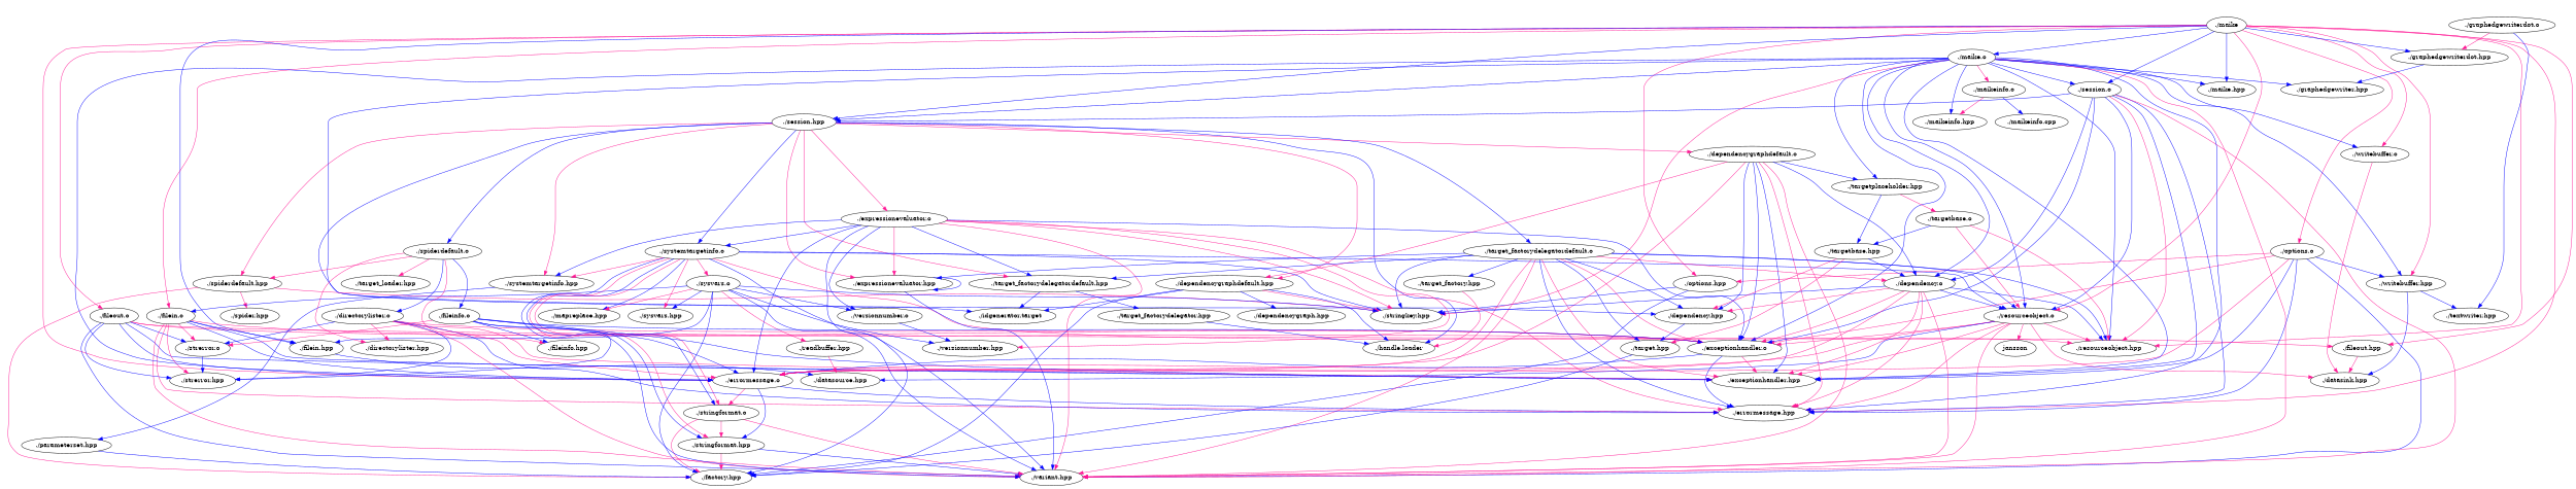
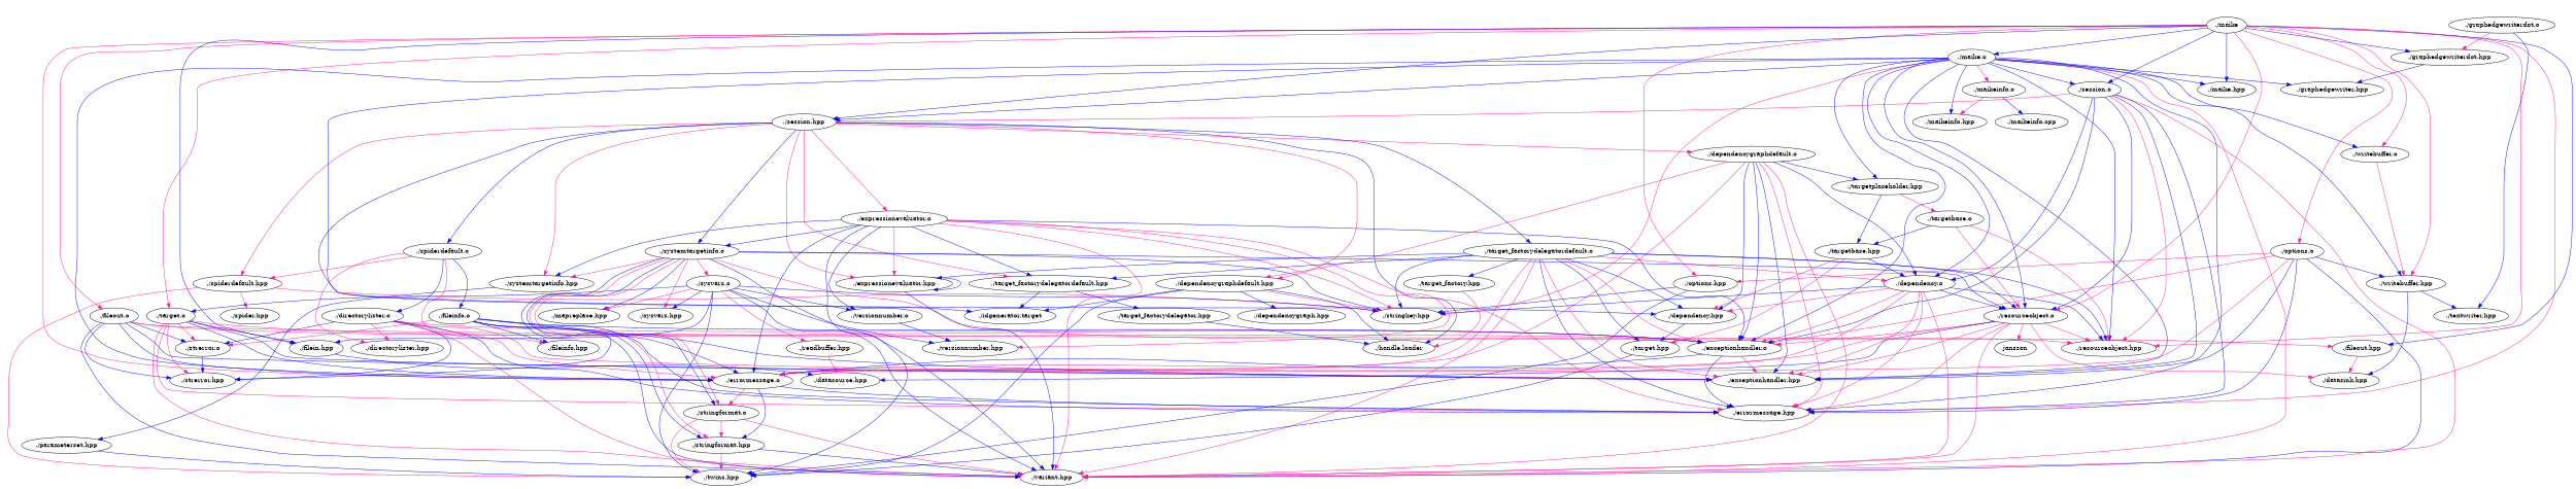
  digraph {
    edge [color=blue]
    "./maike"
    "./errormessage.hpp"
    "./errormessage.o"
    "./options.hpp"
    "./options.o"
    "./fileout.hpp"
    "./fileout.o"
    "./filein.hpp"
-   "./filein.o"
+   "./filein.o" [label="./target.o"]
    "./resourceobject.hpp"
    "./resourceobject.o"
    "./session.hpp"
    "./session.o"
    "./maike.hpp"
    "./maike.o"
    "./writebuffer.hpp"
    "./writebuffer.o"
    "./graphedgewriterdot.hpp"
    "./stringformat.hpp"
    "./stringformat.o"
    "./stringkey.hpp"
-   "./twins.hpp" [label="./factory.hpp"]
+   "./twins.hpp"
    "./variant.hpp"
    "./exceptionhandler.hpp"
    "./exceptionhandler.o"
    "./datasink.hpp"
    "./strerror.hpp"
    "./strerror.o"
    "./datasource.hpp"
    jansson
    "./systemtargetinfo.hpp"
    "./systemtargetinfo.o"
    n33 [label="./handle.loader"]
    "./expressionevaluator.hpp"
    "./expressionevaluator.o"
    n36 [label="./idgenerator.target"]
    "./spiderdefault.hpp"
    "./spiderdefault.o"
    "./dependencygraphdefault.hpp"
    "./dependencygraphdefault.o"
    "./target_factorydelegatordefault.hpp"
    "./target_factorydelegatordefault.o"
    "./dependency.o"
    "./graphedgewriter.hpp"
    "./maikeinfo.hpp"
    "./maikeinfo.o"
    "./targetplaceholder.hpp"
    "./dependency.hpp"
    "./textwriter.hpp"
    "./graphedgewriterdot.o"
    "./parameterset.hpp"
    "./sysvars.hpp"
    "./sysvars.o"
    "./mapreplace.hpp"
    "./versionnumber.hpp"
    "./versionnumber.o"
    "./spider.hpp"
    "./directorylister.hpp"
    "./directorylister.o"
    "./fileinfo.hpp"
    "./fileinfo.o"
-   "./target_loader.hpp"
    "./dependencygraph.hpp"
    "./target_factorydelegator.hpp"
    "./target.hpp"
    "./target_factory.hpp"
    "./maikeinfo.cpp"
    "./targetbase.hpp"
    "./targetbase.o"
    "./readbuffer.hpp"
    "./maike" -> "./errormessage.hpp" [color=deeppink]
    "./maike" -> "./errormessage.o" [color=deeppink]
    "./maike" -> "./options.hpp" [color=deeppink]
    "./maike" -> "./options.o" [color=deeppink]
-   "./maike" -> "./fileout.hpp" [color=deeppink]
+   "./maike" -> "./fileout.hpp"
    "./maike" -> "./fileout.o" [color=deeppink]
    "./maike" -> "./filein.hpp"
    "./maike" -> "./filein.o" [color=deeppink]
    "./maike" -> "./resourceobject.hpp" [color=deeppink]
    "./maike" -> "./resourceobject.o" [color=deeppink]
    "./maike" -> "./session.hpp"
    "./maike" -> "./session.o"
    "./maike" -> "./maike.hpp"
    "./maike" -> "./maike.o"
    "./maike" -> "./writebuffer.hpp" [color=deeppink]
    "./maike" -> "./writebuffer.o" [color=deeppink]
    "./maike" -> "./graphedgewriterdot.hpp"
    "./errormessage.o" -> "./errormessage.hpp"
    "./errormessage.o" -> "./stringformat.hpp"
    "./errormessage.o" -> "./stringformat.o" [color=deeppink]
    "./options.hpp" -> "./stringkey.hpp"
    "./options.hpp" -> "./twins.hpp"
    "./options.o" -> "./errormessage.hpp"
    "./options.o" -> "./errormessage.o" [color=deeppink]
    "./options.o" -> "./options.hpp" [color=deeppink]
    "./options.o" -> "./writebuffer.hpp"
    "./options.o" -> "./variant.hpp"
    "./options.o" -> "./exceptionhandler.hpp"
    "./options.o" -> "./exceptionhandler.o" [color=deeppink]
    "./fileout.hpp" -> "./datasink.hpp" [color=deeppink]
    "./fileout.o" -> "./errormessage.o"
    "./fileout.o" -> "./fileout.hpp" [color=deeppink]
    "./fileout.o" -> "./variant.hpp"
    "./fileout.o" -> "./exceptionhandler.hpp"
    "./fileout.o" -> "./exceptionhandler.o" [color=deeppink]
    "./fileout.o" -> "./strerror.hpp"
    "./fileout.o" -> "./strerror.o"
    "./filein.hpp" -> "./datasource.hpp"
    "./filein.o" -> "./errormessage.hpp" [color=deeppink]
    "./filein.o" -> "./errormessage.o"
    "./filein.o" -> "./filein.hpp"
    "./filein.o" -> "./variant.hpp" [color=deeppink]
    "./filein.o" -> "./exceptionhandler.hpp"
    "./filein.o" -> "./exceptionhandler.o" [color=deeppink]
    "./filein.o" -> "./strerror.hpp" [color=deeppink]
    "./filein.o" -> "./strerror.o" [color=deeppink]
    "./resourceobject.o" -> "./errormessage.hpp" [color=deeppink]
    "./resourceobject.o" -> "./errormessage.o" [color=deeppink]
    "./resourceobject.o" -> "./resourceobject.hpp" [color=deeppink]
    "./resourceobject.o" -> "./variant.hpp" [color=deeppink]
    "./resourceobject.o" -> "./exceptionhandler.hpp" [color=deeppink]
    "./resourceobject.o" -> "./exceptionhandler.o" [color=deeppink]
    "./resourceobject.o" -> "./datasink.hpp" [color=deeppink]
    "./resourceobject.o" -> "./datasource.hpp"
    "./resourceobject.o" -> jansson [color=deeppink]
    "./session.hpp" -> "./systemtargetinfo.hpp" [color=deeppink]
    "./session.hpp" -> "./systemtargetinfo.o"
    "./session.hpp" -> n33
    "./session.hpp" -> "./expressionevaluator.hpp" [color=deeppink]
    "./session.hpp" -> "./expressionevaluator.o" [color=deeppink]
    "./session.hpp" -> n36
    "./session.hpp" -> "./spiderdefault.hpp" [color=deeppink]
    "./session.hpp" -> "./spiderdefault.o"
    "./session.hpp" -> "./dependencygraphdefault.hpp" [color=deeppink]
    "./session.hpp" -> "./dependencygraphdefault.o" [color=deeppink]
    "./session.hpp" -> "./target_factorydelegatordefault.hpp" [color=deeppink]
    "./session.hpp" -> "./target_factorydelegatordefault.o"
    "./session.o" -> "./errormessage.hpp"
    "./session.o" -> "./resourceobject.hpp" [color=deeppink]
    "./session.o" -> "./resourceobject.o"
-   "./session.o" -> "./session.hpp"
+   "./session.o" -> "./session.hpp" [color=deeppink]
    "./session.o" -> "./variant.hpp" [color=deeppink]
    "./session.o" -> "./exceptionhandler.hpp"
    "./session.o" -> "./exceptionhandler.o"
    "./session.o" -> "./dependency.o"
    "./maike.o" -> "./errormessage.hpp"
    "./maike.o" -> "./errormessage.o"
    "./maike.o" -> "./resourceobject.hpp"
    "./maike.o" -> "./resourceobject.o"
    "./maike.o" -> "./session.hpp"
    "./maike.o" -> "./session.o"
    "./maike.o" -> "./maike.hpp"
    "./maike.o" -> "./writebuffer.hpp"
    "./maike.o" -> "./writebuffer.o"
    "./maike.o" -> "./stringkey.hpp" [color=deeppink]
    "./maike.o" -> "./variant.hpp" [color=deeppink]
    "./maike.o" -> "./exceptionhandler.hpp"
    "./maike.o" -> "./exceptionhandler.o"
    "./maike.o" -> "./dependency.o"
    "./maike.o" -> "./graphedgewriter.hpp"
    "./maike.o" -> "./maikeinfo.hpp"
    "./maike.o" -> "./maikeinfo.o" [color=deeppink]
    "./maike.o" -> "./targetplaceholder.hpp"
    "./maike.o" -> "./dependency.hpp"
    "./writebuffer.hpp" -> "./datasink.hpp"
    "./writebuffer.hpp" -> "./textwriter.hpp"
-   "./writebuffer.o" -> "./datasink.hpp" [color=deeppink]
+   "./writebuffer.o" -> "./writebuffer.hpp" [color=deeppink]
    "./graphedgewriterdot.hpp" -> "./graphedgewriter.hpp"
    "./stringformat.hpp" -> "./twins.hpp" [color=deeppink]
    "./stringformat.hpp" -> "./variant.hpp"
    "./stringformat.o" -> "./stringformat.hpp" [color=deeppink]
    "./stringformat.o" -> "./twins.hpp" [color=deeppink]
    "./stringformat.o" -> "./variant.hpp" [color=deeppink]
    "./exceptionhandler.o" -> "./errormessage.hpp"
    "./exceptionhandler.o" -> "./errormessage.o"
    "./exceptionhandler.o" -> "./exceptionhandler.hpp" [color=deeppink]
    "./strerror.o" -> "./strerror.hpp"
    "./systemtargetinfo.hpp" -> "./parameterset.hpp"
    "./systemtargetinfo.o" -> "./resourceobject.hpp" [color=deeppink]
    "./systemtargetinfo.o" -> "./resourceobject.o"
    "./systemtargetinfo.o" -> "./stringformat.hpp"
    "./systemtargetinfo.o" -> "./stringformat.hpp" [color=deeppink]
    "./systemtargetinfo.o" -> "./stringformat.o"
    "./systemtargetinfo.o" -> "./stringformat.o" [color=deeppink]
    "./systemtargetinfo.o" -> "./stringkey.hpp"
    "./systemtargetinfo.o" -> "./variant.hpp"
    "./systemtargetinfo.o" -> "./systemtargetinfo.hpp" [color=deeppink]
    "./systemtargetinfo.o" -> "./sysvars.hpp" [color=deeppink]
    "./systemtargetinfo.o" -> "./sysvars.o" [color=deeppink]
    "./systemtargetinfo.o" -> "./mapreplace.hpp"
    "./expressionevaluator.hpp" -> "./variant.hpp"
    "./expressionevaluator.hpp" -> "./expressionevaluator.hpp"
    "./expressionevaluator.o" -> "./errormessage.hpp" [color=deeppink]
    "./expressionevaluator.o" -> "./errormessage.o"
    "./expressionevaluator.o" -> "./stringkey.hpp" [color=deeppink]
    "./expressionevaluator.o" -> "./twins.hpp"
    "./expressionevaluator.o" -> "./variant.hpp" [color=deeppink]
    "./expressionevaluator.o" -> "./exceptionhandler.o"
    "./expressionevaluator.o" -> "./systemtargetinfo.hpp"
    "./expressionevaluator.o" -> "./systemtargetinfo.o"
    "./expressionevaluator.o" -> "./expressionevaluator.hpp" [color=deeppink]
    "./expressionevaluator.o" -> "./target_factorydelegatordefault.hpp"
    "./expressionevaluator.o" -> "./versionnumber.hpp" [color=deeppink]
    "./expressionevaluator.o" -> "./versionnumber.o"
    "./spiderdefault.hpp" -> "./stringkey.hpp" [color=deeppink]
    "./spiderdefault.hpp" -> "./twins.hpp" [color=deeppink]
    "./spiderdefault.hpp" -> "./spider.hpp" [color=deeppink]
    "./spiderdefault.o" -> "./spiderdefault.hpp" [color=deeppink]
    "./spiderdefault.o" -> "./directorylister.hpp" [color=deeppink]
    "./spiderdefault.o" -> "./directorylister.o"
    "./spiderdefault.o" -> "./fileinfo.hpp" [color=deeppink]
    "./spiderdefault.o" -> "./fileinfo.o"
-   "./spiderdefault.o" -> "./target_loader.hpp" [color=deeppink]
    "./dependencygraphdefault.hpp" -> "./stringkey.hpp" [color=deeppink]
    "./dependencygraphdefault.hpp" -> "./twins.hpp"
    "./dependencygraphdefault.hpp" -> n33
    "./dependencygraphdefault.hpp" -> n36
    "./dependencygraphdefault.hpp" -> "./dependencygraph.hpp"
    "./dependencygraphdefault.o" -> "./errormessage.hpp" [color=deeppink]
    "./dependencygraphdefault.o" -> "./errormessage.o" [color=deeppink]
    "./dependencygraphdefault.o" -> "./variant.hpp" [color=deeppink]
    "./dependencygraphdefault.o" -> "./exceptionhandler.hpp"
    "./dependencygraphdefault.o" -> "./exceptionhandler.o"
    "./dependencygraphdefault.o" -> "./dependencygraphdefault.hpp" [color=deeppink]
    "./dependencygraphdefault.o" -> "./dependency.o"
    "./dependencygraphdefault.o" -> "./targetplaceholder.hpp"
    "./dependencygraphdefault.o" -> "./dependency.hpp"
    "./target_factorydelegatordefault.hpp" -> n36
    "./target_factorydelegatordefault.hpp" -> "./target_factorydelegator.hpp"
    "./target_factorydelegatordefault.o" -> "./errormessage.hpp"
    "./target_factorydelegatordefault.o" -> "./errormessage.o" [color=deeppink]
    "./target_factorydelegatordefault.o" -> "./resourceobject.hpp"
    "./target_factorydelegatordefault.o" -> "./resourceobject.o"
    "./target_factorydelegatordefault.o" -> "./stringkey.hpp"
    "./target_factorydelegatordefault.o" -> "./variant.hpp" [color=deeppink]
    "./target_factorydelegatordefault.o" -> "./exceptionhandler.hpp" [color=deeppink]
    "./target_factorydelegatordefault.o" -> "./exceptionhandler.o" [color=deeppink]
    "./target_factorydelegatordefault.o" -> "./expressionevaluator.hpp"
    "./target_factorydelegatordefault.o" -> "./target_factorydelegatordefault.hpp"
    "./target_factorydelegatordefault.o" -> "./dependency.o" [color=deeppink]
    "./target_factorydelegatordefault.o" -> "./dependency.hpp"
    "./target_factorydelegatordefault.o" -> "./target.hpp"
    "./target_factorydelegatordefault.o" -> "./target_factory.hpp"
    "./dependency.o" -> "./errormessage.hpp" [color=deeppink]
    "./dependency.o" -> "./errormessage.o" [color=deeppink]
    "./dependency.o" -> "./resourceobject.hpp"
    "./dependency.o" -> "./resourceobject.o"
    "./dependency.o" -> "./stringkey.hpp"
    "./dependency.o" -> "./variant.hpp" [color=deeppink]
    "./dependency.o" -> "./exceptionhandler.hpp" [color=deeppink]
    "./dependency.o" -> "./exceptionhandler.o" [color=deeppink]
    "./dependency.o" -> "./dependency.hpp" [color=deeppink]
    "./maikeinfo.o" -> "./maikeinfo.hpp" [color=deeppink]
    "./maikeinfo.o" -> "./maikeinfo.cpp"
    "./targetplaceholder.hpp" -> "./targetbase.hpp"
    "./targetplaceholder.hpp" -> "./targetbase.o" [color=deeppink]
    "./dependency.hpp" -> "./target.hpp"
    "./graphedgewriterdot.o" -> "./graphedgewriterdot.hpp" [color=deeppink]
    "./graphedgewriterdot.o" -> "./textwriter.hpp"
    "./parameterset.hpp" -> "./twins.hpp"
    "./sysvars.o" -> "./filein.hpp"
    "./sysvars.o" -> "./filein.o"
    "./sysvars.o" -> "./stringkey.hpp"
    "./sysvars.o" -> "./twins.hpp"
    "./sysvars.o" -> "./variant.hpp"
    "./sysvars.o" -> "./sysvars.hpp"
    "./sysvars.o" -> "./mapreplace.hpp" [color=deeppink]
    "./sysvars.o" -> "./versionnumber.hpp"
    "./sysvars.o" -> "./versionnumber.o"
    "./sysvars.o" -> "./readbuffer.hpp" [color=deeppink]
    "./versionnumber.o" -> "./versionnumber.hpp"
    "./directorylister.o" -> "./errormessage.hpp"
    "./directorylister.o" -> "./errormessage.o" [color=deeppink]
    "./directorylister.o" -> "./variant.hpp" [color=deeppink]
    "./directorylister.o" -> "./exceptionhandler.hpp" [color=deeppink]
    "./directorylister.o" -> "./exceptionhandler.o" [color=deeppink]
    "./directorylister.o" -> "./strerror.hpp"
    "./directorylister.o" -> "./strerror.o"
    "./directorylister.o" -> "./directorylister.hpp" [color=deeppink]
+   "./fileinfo.o" -> "./errormessage.hpp"
    "./fileinfo.o" -> "./errormessage.o"
    "./fileinfo.o" -> "./variant.hpp"
    "./fileinfo.o" -> "./exceptionhandler.hpp"
    "./fileinfo.o" -> "./exceptionhandler.o"
    "./fileinfo.o" -> "./strerror.hpp"
    "./fileinfo.o" -> "./strerror.o" [color=deeppink]
    "./fileinfo.o" -> "./fileinfo.hpp"
    "./target_factorydelegator.hpp" -> n33
    "./target.hpp" -> "./twins.hpp"
    "./target_factory.hpp" -> n33 [color=deeppink]
    "./targetbase.hpp" -> "./dependency.o"
    "./targetbase.hpp" -> "./dependency.hpp" [color=deeppink]
    "./targetbase.hpp" -> "./target.hpp" [color=deeppink]
    "./targetbase.o" -> "./resourceobject.hpp" [color=deeppink]
    "./targetbase.o" -> "./resourceobject.o" [color=deeppink]
    "./targetbase.o" -> "./targetbase.hpp"
    "./readbuffer.hpp" -> "./datasource.hpp" [color=deeppink]
  }
